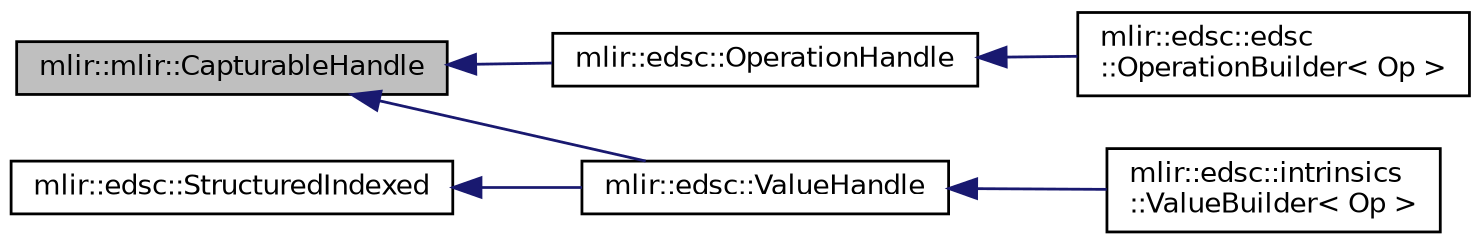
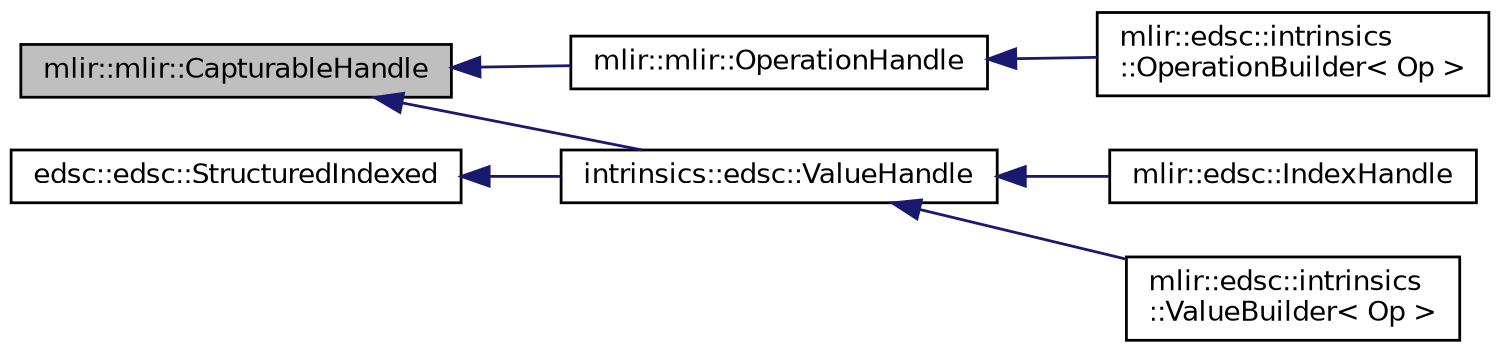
  digraph {
    rankdir=LR
    node [color=black fontname=Helvetica fontsize=10 shape=record]
    edge [color=midnightblue dir=back fontname=Helvetica fontsize=10 labelfontname=Helvetica labelfontsize=10 style=solid]
    n1 [fillcolor=grey75 fontcolor=black height=0.2 label="mlir::mlir::CapturableHandle" style=filled width=0.4]
-   n2 [height=0.2 label="mlir::edsc::OperationHandle" width=0.4]
-   n3 [height=0.2 label="mlir::edsc::ValueHandle" width=0.4]
-   n4 [height=0.2 label="mlir::edsc::edsc\l::OperationBuilder\< Op \>" width=0.4]
+   n2 [height=0.2 label="mlir::mlir::OperationHandle" width=0.4]
+   n3 [height=0.2 label="intrinsics::edsc::ValueHandle" width=0.4]
+   n4 [height=0.2 label="mlir::edsc::intrinsics\l::OperationBuilder\< Op \>" width=0.4]
+   n5 [height=0.2 label="mlir::edsc::IndexHandle" width=0.4]
    n6 [height=0.2 label="mlir::edsc::intrinsics\l::ValueBuilder\< Op \>" width=0.4]
-   n7 [height=0.2 label="mlir::edsc::StructuredIndexed" width=0.4]
+   n7 [height=0.2 label="edsc::edsc::StructuredIndexed" width=0.4]
    n1 -> n2
    n1 -> n3
    n2 -> n4
+   n3 -> n5
    n3 -> n6
    n7 -> n3
  }
